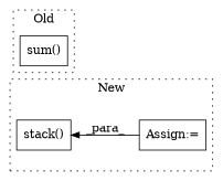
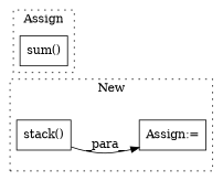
  digraph {
    rankdir=LR
    node [a=75 shape=box]
    n1 [l="12,8" label="stack()" s="1417,1465"]
    n2 [a=68 l=3 label="Assign:=" s=1294]
    n3 [l=11 label="sum()" s=1657]
    subgraph cluster_1 {
      label=New
      style=dotted
      n1
      n2
    }
    subgraph cluster_2 {
-     label=Old
+     label=Assign
      style=dotted
      n3
    }
-   n2 -> n1 [label=_para_]
+   n1 -> n2 [label=_para_]
  }
